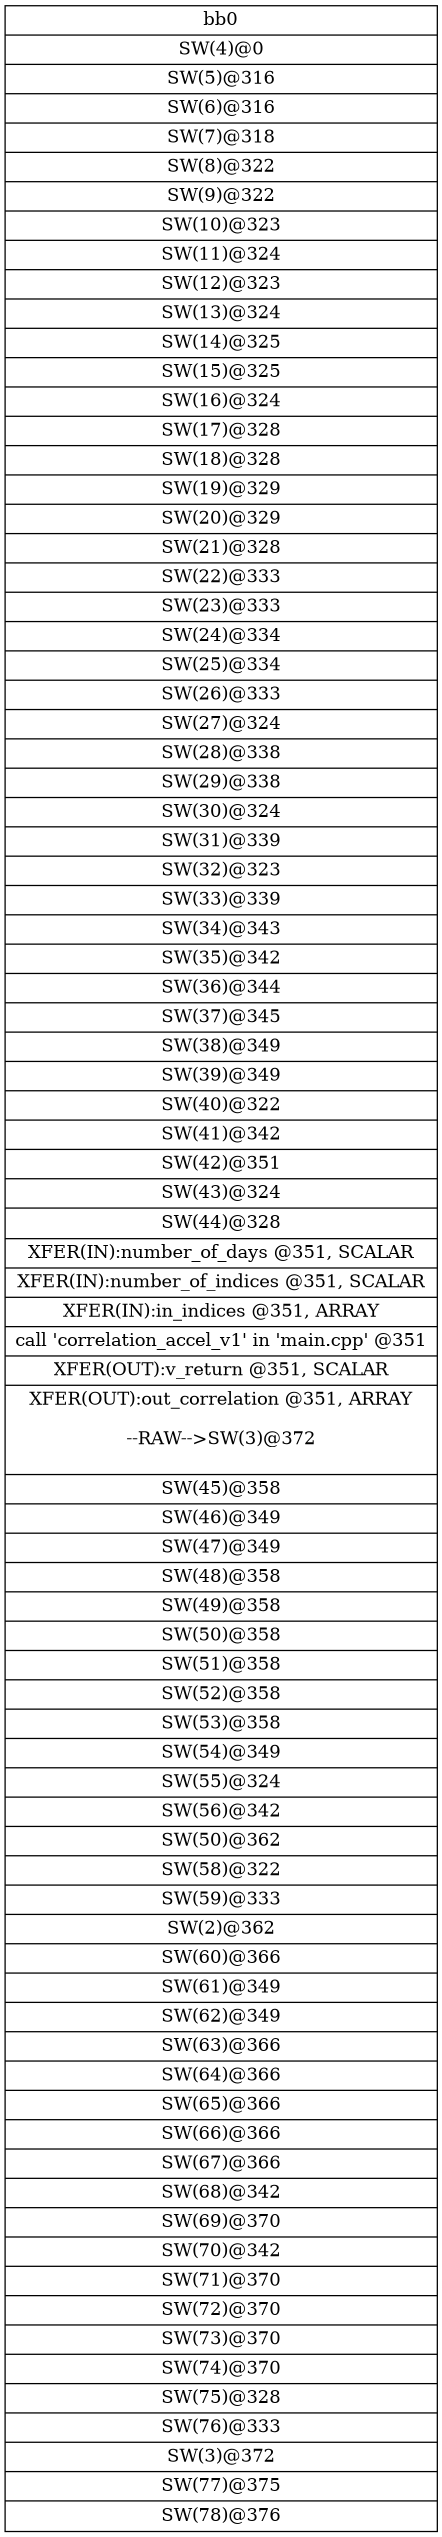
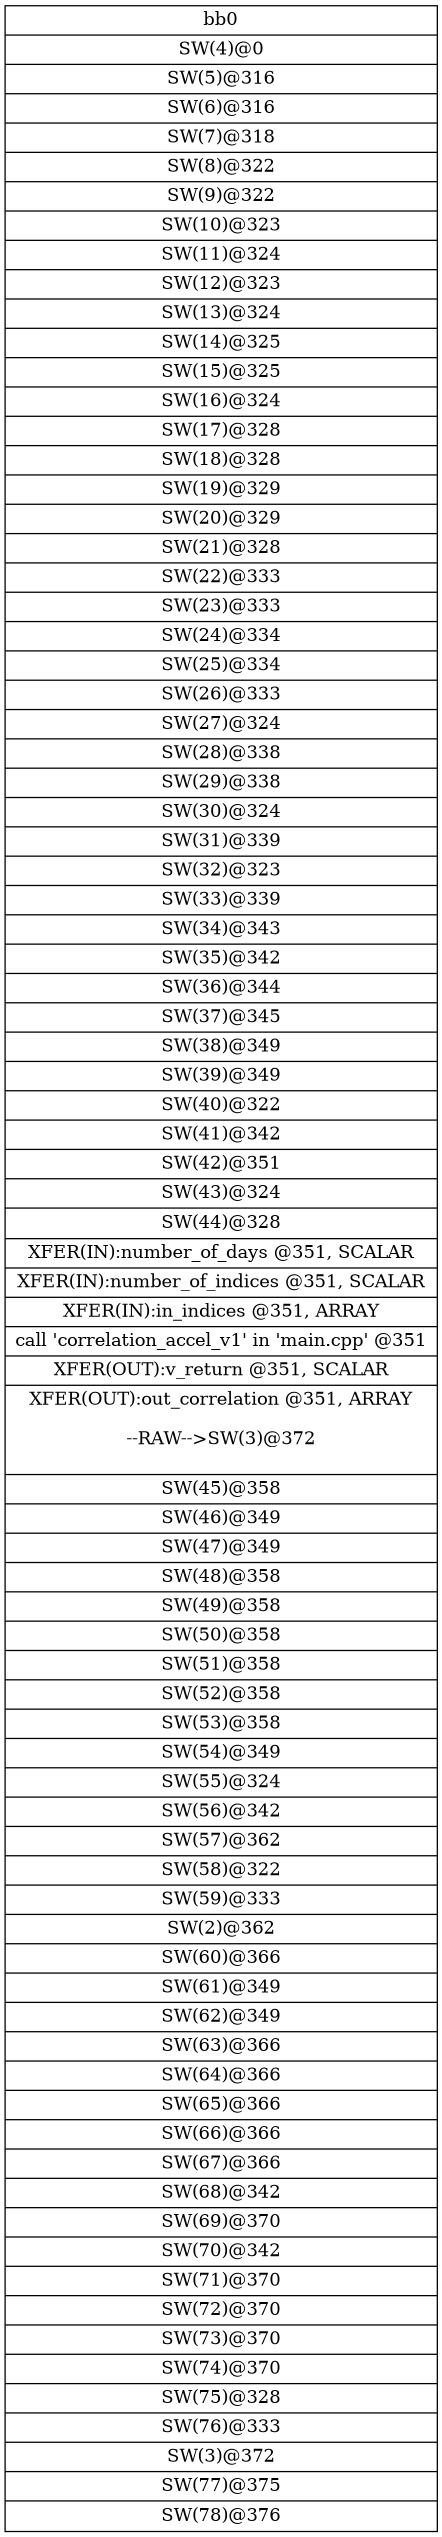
  digraph {
-   n1 [label="{bb0|<x0x2e4ef50>SW(4)@0\n|<x0x2e4f090>SW(5)@316\n|<x0x2e4f360>SW(6)@316\n|<x0x2e4f5a0>SW(7)@318\n|<x0x2e4f7b0>SW(8)@322\n|<x0x2e4f9e0>SW(9)@322\n|<x0x2e4fc10>SW(10)@323\n|<x0x2e4b920>SW(11)@324\n|<x0x2e4bb20>SW(12)@323\n|<x0x2e4bd50>SW(13)@324\n|<x0x2e4bf80>SW(14)@325\n|<x0x2e4c1d0>SW(15)@325\n|<x0x2e4c3e0>SW(16)@324\n|<x0x2e4c620>SW(17)@328\n|<x0x2e4c850>SW(18)@328\n|<x0x2e4ca80>SW(19)@329\n|<x0x2e4ccd0>SW(20)@329\n|<x0x2e4cee0>SW(21)@328\n|<x0x2e4d120>SW(22)@333\n|<x0x2e4d350>SW(23)@333\n|<x0x2e4d580>SW(24)@334\n|<x0x2e4d7d0>SW(25)@334\n|<x0x2e51260>SW(26)@333\n|<x0x2e514a0>SW(27)@324\n|<x0x2e516d0>SW(28)@338\n|<x0x2e518e0>SW(29)@338\n|<x0x2e51b00>SW(30)@324\n|<x0x2e51d30>SW(31)@339\n|<x0x2e51f40>SW(32)@323\n|<x0x2e52170>SW(33)@339\n|<x0x2e523a0>SW(34)@343\n|<x0x2e525f0>SW(35)@342\n|<x0x2e52840>SW(36)@344\n|<x0x2e52ab0>SW(37)@345\n|<x0x2e52d00>SW(38)@349\n|<x0x2e52f20>SW(39)@349\n|<x0x2e53300>SW(40)@322\n|<x0x2e534c0>SW(41)@342\n|<x0x2e53710>SW(42)@351\n|<x0x2e53930>SW(43)@324\n|<x0x2e53b60>SW(44)@328\n|<x0x2e587b0>XFER(IN):number_of_days @351, SCALAR\n|<x0x2e58890>XFER(IN):number_of_indices @351, SCALAR\n|<x0x2e58970>XFER(IN):in_indices @351, ARRAY\n|<x0x2e481f0>call 'correlation_accel_v1' in 'main.cpp' @351\n|<x0x2e59720>XFER(OUT):v_return @351, SCALAR\n|<x0x2e59610>XFER(OUT):out_correlation @351, ARRAY\n\n--RAW--\>SW(3)@372\n\n|<x0x2e53db0>SW(45)@358\n|<x0x2e53fd0>SW(46)@349\n|<x0x2e54210>SW(47)@349\n|<x0x2e54440>SW(48)@358\n|<x0x2e54650>SW(49)@358\n|<x0x2e54860>SW(50)@358\n|<x0x2e54a70>SW(51)@358\n|<x0x2e54c80>SW(52)@358\n|<x0x2e54ee0>SW(53)@358\n|<x0x2e55100>SW(54)@349\n|<x0x2e55400>SW(55)@324\n|<x0x2e55570>SW(56)@342\n|<x0x2e557c0>SW(50)@362\n|<x0x2e559e0>SW(58)@322\n|<x0x2e55c10>SW(59)@333\n|<x0x2e4b800>SW(2)@362\n|<x0x2e55e60>SW(60)@366\n|<x0x2e56080>SW(61)@349\n|<x0x2e562c0>SW(62)@349\n|<x0x2e564f0>SW(63)@366\n|<x0x2e56700>SW(64)@366\n|<x0x2e56910>SW(65)@366\n|<x0x2e56b20>SW(66)@366\n|<x0x2e56d30>SW(67)@366\n|<x0x2e56f90>SW(68)@342\n|<x0x2e571e0>SW(69)@370\n|<x0x2e57400>SW(70)@342\n|<x0x2e57640>SW(71)@370\n|<x0x2e57850>SW(72)@370\n|<x0x2e57a60>SW(73)@370\n|<x0x2e57c70>SW(74)@370\n|<x0x2e57eb0>SW(75)@328\n|<x0x2e580e0>SW(76)@333\n|<x0x2e4b6f0>SW(3)@372\n|<x0x2e58330>SW(77)@375\n|<x0x2e58540>SW(78)@376\n}" shape=record]
+   n1 [label="{bb0|<x0x2e4ef50>SW(4)@0\n|<x0x2e4f090>SW(5)@316\n|<x0x2e4f360>SW(6)@316\n|<x0x2e4f5a0>SW(7)@318\n|<x0x2e4f7b0>SW(8)@322\n|<x0x2e4f9e0>SW(9)@322\n|<x0x2e4fc10>SW(10)@323\n|<x0x2e4b920>SW(11)@324\n|<x0x2e4bb20>SW(12)@323\n|<x0x2e4bd50>SW(13)@324\n|<x0x2e4bf80>SW(14)@325\n|<x0x2e4c1d0>SW(15)@325\n|<x0x2e4c3e0>SW(16)@324\n|<x0x2e4c620>SW(17)@328\n|<x0x2e4c850>SW(18)@328\n|<x0x2e4ca80>SW(19)@329\n|<x0x2e4ccd0>SW(20)@329\n|<x0x2e4cee0>SW(21)@328\n|<x0x2e4d120>SW(22)@333\n|<x0x2e4d350>SW(23)@333\n|<x0x2e4d580>SW(24)@334\n|<x0x2e4d7d0>SW(25)@334\n|<x0x2e51260>SW(26)@333\n|<x0x2e514a0>SW(27)@324\n|<x0x2e516d0>SW(28)@338\n|<x0x2e518e0>SW(29)@338\n|<x0x2e51b00>SW(30)@324\n|<x0x2e51d30>SW(31)@339\n|<x0x2e51f40>SW(32)@323\n|<x0x2e52170>SW(33)@339\n|<x0x2e523a0>SW(34)@343\n|<x0x2e525f0>SW(35)@342\n|<x0x2e52840>SW(36)@344\n|<x0x2e52ab0>SW(37)@345\n|<x0x2e52d00>SW(38)@349\n|<x0x2e52f20>SW(39)@349\n|<x0x2e53300>SW(40)@322\n|<x0x2e534c0>SW(41)@342\n|<x0x2e53710>SW(42)@351\n|<x0x2e53930>SW(43)@324\n|<x0x2e53b60>SW(44)@328\n|<x0x2e587b0>XFER(IN):number_of_days @351, SCALAR\n|<x0x2e58890>XFER(IN):number_of_indices @351, SCALAR\n|<x0x2e58970>XFER(IN):in_indices @351, ARRAY\n|<x0x2e481f0>call 'correlation_accel_v1' in 'main.cpp' @351\n|<x0x2e59720>XFER(OUT):v_return @351, SCALAR\n|<x0x2e59610>XFER(OUT):out_correlation @351, ARRAY\n\n--RAW--\>SW(3)@372\n\n|<x0x2e53db0>SW(45)@358\n|<x0x2e53fd0>SW(46)@349\n|<x0x2e54210>SW(47)@349\n|<x0x2e54440>SW(48)@358\n|<x0x2e54650>SW(49)@358\n|<x0x2e54860>SW(50)@358\n|<x0x2e54a70>SW(51)@358\n|<x0x2e54c80>SW(52)@358\n|<x0x2e54ee0>SW(53)@358\n|<x0x2e55100>SW(54)@349\n|<x0x2e55400>SW(55)@324\n|<x0x2e55570>SW(56)@342\n|<x0x2e557c0>SW(57)@362\n|<x0x2e559e0>SW(58)@322\n|<x0x2e55c10>SW(59)@333\n|<x0x2e4b800>SW(2)@362\n|<x0x2e55e60>SW(60)@366\n|<x0x2e56080>SW(61)@349\n|<x0x2e562c0>SW(62)@349\n|<x0x2e564f0>SW(63)@366\n|<x0x2e56700>SW(64)@366\n|<x0x2e56910>SW(65)@366\n|<x0x2e56b20>SW(66)@366\n|<x0x2e56d30>SW(67)@366\n|<x0x2e56f90>SW(68)@342\n|<x0x2e571e0>SW(69)@370\n|<x0x2e57400>SW(70)@342\n|<x0x2e57640>SW(71)@370\n|<x0x2e57850>SW(72)@370\n|<x0x2e57a60>SW(73)@370\n|<x0x2e57c70>SW(74)@370\n|<x0x2e57eb0>SW(75)@328\n|<x0x2e580e0>SW(76)@333\n|<x0x2e4b6f0>SW(3)@372\n|<x0x2e58330>SW(77)@375\n|<x0x2e58540>SW(78)@376\n}" shape=record]
  }
